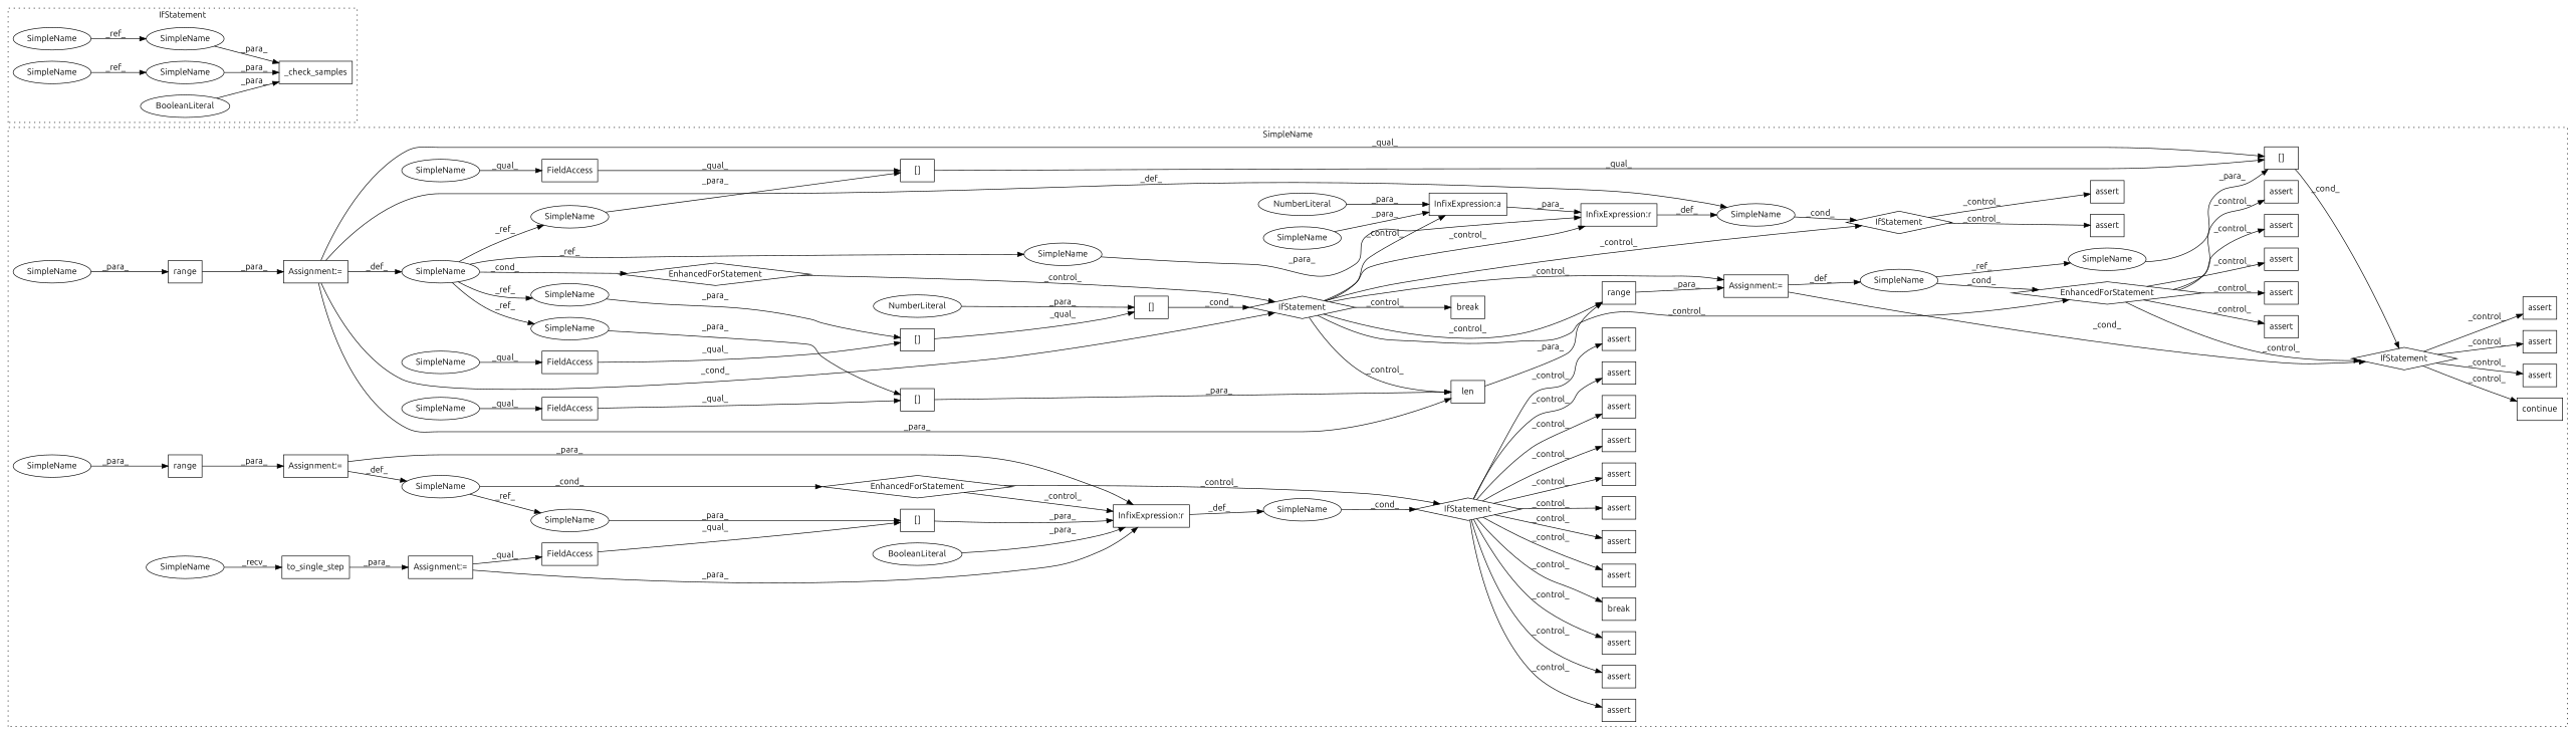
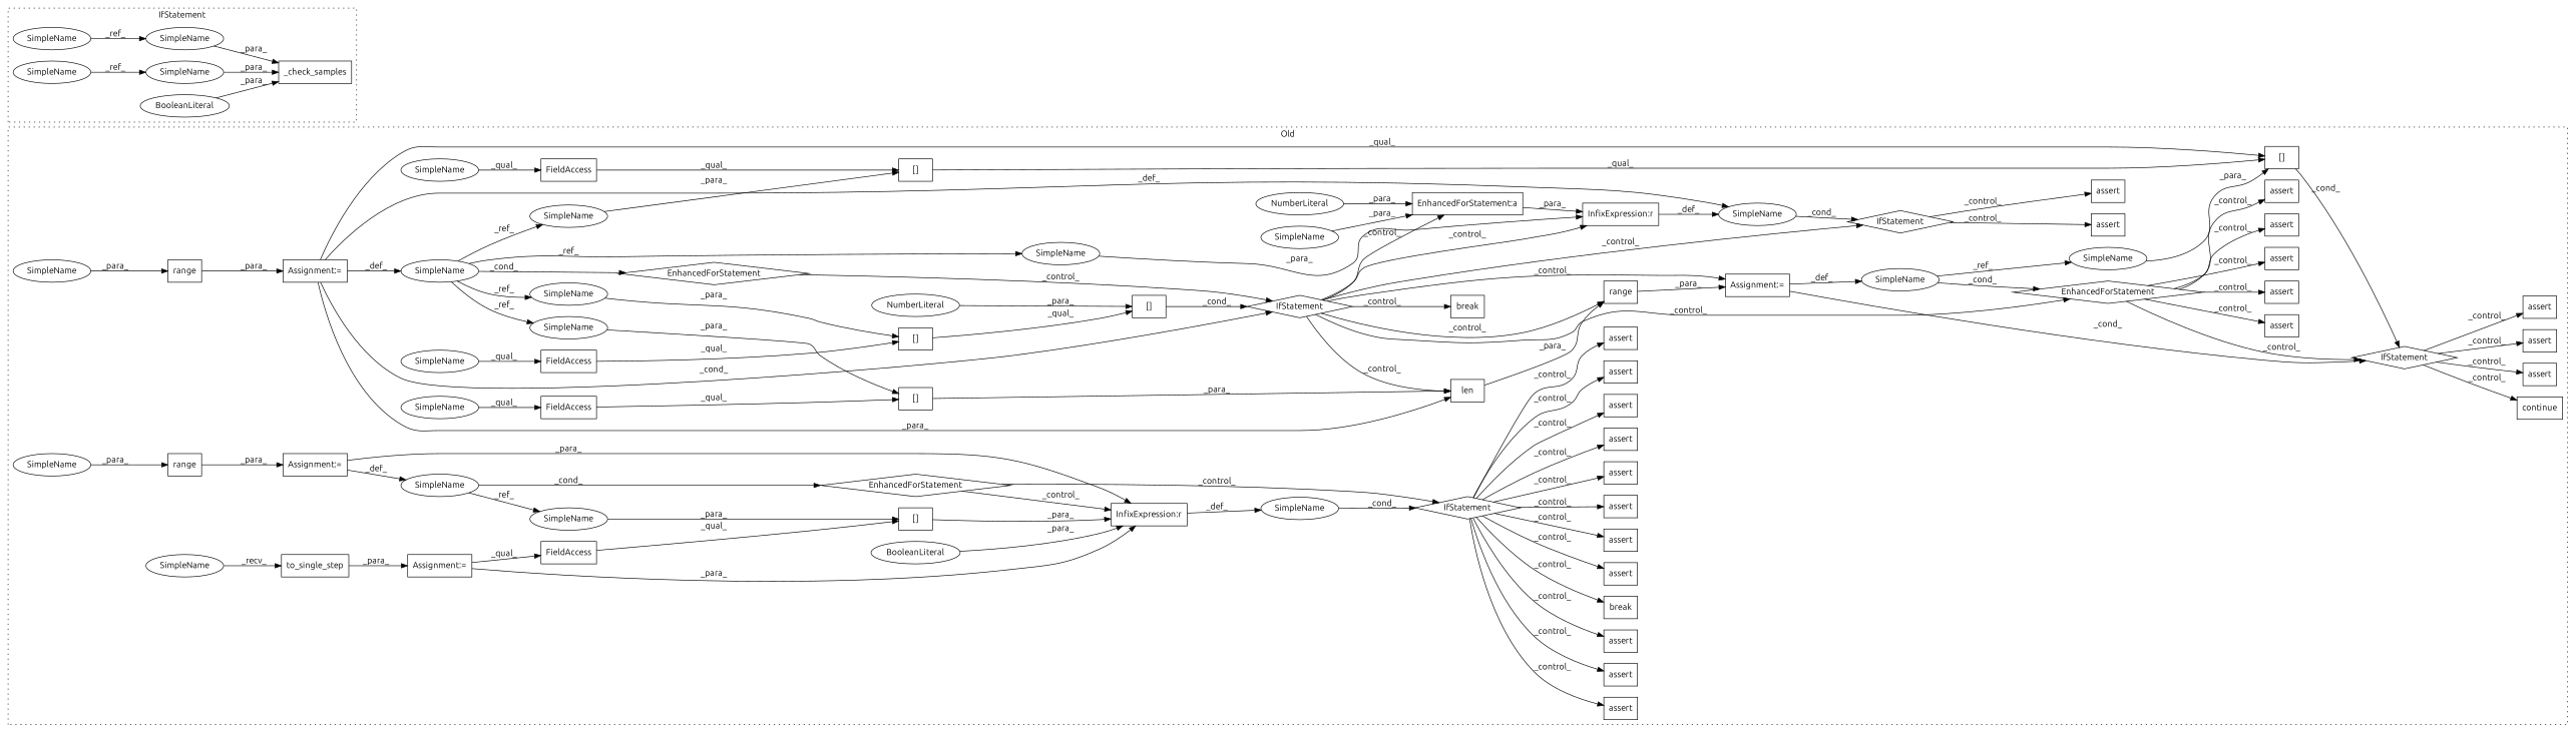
  digraph {
    fontname=Ubuntu
    rankdir=LR
    node [a=32 fontname=Ubuntu l=1 shape=box]
    edge [fontname=Ubuntu]
    n1 [l="12,1" label=assert s="3994,4049"]
-   n2 [a=27 l=3 label="InfixExpression:a" s=3972]
+   n2 [a=27 l=3 label="EnhancedForStatement:a" s=3972]
    n3 [a=2 l="21,1" label="[]" s="3896,3918"]
    n4 [a=34 label=NumberLiteral s=3975 shape=ellipse]
    n5 [a=34 label=NumberLiteral s=3917 shape=ellipse]
    n6 [a=2 l="18,1" label="[]" s="3896,3915"]
    n7 [l="6,1" label=range s="3864,3881"]
    n8 [a=2 l="18,1" label="[]" s="4234,4253"]
    n9 [a=10 l=6 label=break s=3931]
    n10 [a=2 l="18,1" label="[]" s="4719,4738"]
    n11 [a=70 l="57,2" label=EnhancedForStatement s="4159,4256" shape=diamond]
    n12 [a=2 l="21,1" label="[]" s="4719,4741"]
    n13 [a=70 l="53,2" label=EnhancedForStatement s="3803,3882" shape=diamond]
    n14 [a=27 l=3 label="InfixExpression:r" s=3957]
    n15 [a=42 label=SimpleName shape=ellipse l=""]
    n16 [l="12,1" label=assert s="4065,4142"]
    n17 [l="4,1" label=len s="4230,4254"]
    n18 [l="12,1" label=assert s="4530,4595"]
    n19 [a=22 l=17 label=FieldAccess s=4234]
    n20 [a=22 l=17 label=FieldAccess s=3896]
    n21 [l="12,1" label=assert s="4273,4334"]
    n22 [a=22 l=17 label=FieldAccess s=4719]
    n23 [l="16,1" label=assert s="4350,4423"]
    n24 [a=18 l=9 label=continue s=4756]
    n25 [l="16,1" label=assert s="4965,5056"]
    n26 [a=25 l="4,2" label=IfStatement s="3892,3919" shape=diamond]
    n27 [l="16,1" label=assert s="4611,4704"]
    n28 [a=25 l="4,2" label=IfStatement s="4715,4742" shape=diamond]
    n29 [l="16,1" label=assert s="4876,4949"]
    n30 [l="6,1" label=range s="5188,5205"]
    n31 [a=2 l="30,1" label="[]" s="5220,5251"]
    n32 [a=42 label=SimpleName s=5184 shape=ellipse]
    n33 [a=70 l="53,2" label=EnhancedForStatement s="5127,5206" shape=diamond]
    n34 [a=27 l=4 label="InfixExpression:r" s=5252]
    n35 [a=10 l=6 label=break s=5272]
    n36 [a=42 label=SimpleName shape=ellipse l=""]
    n37 [l="12,1" label=assert s="5622,5709"]
    n38 [a=22 l=29 label=FieldAccess s=5220]
    n39 [l="16,1" label=assert s="4789,4860"]
    n40 [a=25 l="4,2" label=IfStatement s="5216,5260" shape=diamond]
    n41 [l="16,1" label=assert s="5543,5608"]
    n42 [a=25 l="4,2" label=IfStatement s="3952,3977" shape=diamond]
    n43 [l="12,1" label=assert s="5298,5359"]
    n44 [l="6,1" label=range s="4224,4255"]
    n45 [l="12,1" label=assert s="6080,6148"]
    n46 [a=9 l=4 label=BooleanLiteral s=5256 shape=ellipse]
    n47 [l="16,1" label=assert s="4439,4514"]
    n48 [a=42 label=SimpleName s=4220 shape=ellipse]
    n49 [l="16,1" label=assert s="5801,5884"]
    n50 [a=42 label=SimpleName s=3860 shape=ellipse]
    n51 [l="12,1" label=assert s="5723,5787"]
    n52 [l=16 label=to_single_step s=5105]
    n53 [l="16,1" label=assert s="5466,5529"]
    n54 [a=7 label="Assignment:=" s=5096]
    n55 [l="16,1" label=assert s="5898,5974"]
    n56 [a=7 l="53,2" label="Assignment:=" s="5127,5206"]
    n57 [l="12,1" label=assert s="5373,5452"]
    n58 [a=7 l="57,2" label="Assignment:=" s="4159,4256"]
    n59 [l="16,1" label=assert s="6162,6258"]
    n60 [a=7 l="53,2" label="Assignment:=" s="3803,3882"]
    n61 [l="16,1" label=assert s="5988,6066"]
    n62 [a=42 l=11 label=SimpleName s=3961 shape=ellipse]
    n63 [a=42 l=11 label=SimpleName s=3870 shape=ellipse]
    n64 [a=42 l=11 label=SimpleName s=5194 shape=ellipse]
    n65 [a=42 label=SimpleName s=4740 shape=ellipse]
    n66 [a=42 label=SimpleName s=3956 shape=ellipse]
    n67 [a=42 label=SimpleName s=4737 shape=ellipse]
    n68 [a=42 label=SimpleName s=3914 shape=ellipse]
    n69 [a=42 label=SimpleName s=4252 shape=ellipse]
    n70 [a=42 l=7 label=SimpleName s=4234 shape=ellipse]
    n71 [a=42 l=7 label=SimpleName s=3896 shape=ellipse]
    n72 [a=42 l=7 label=SimpleName s=4719 shape=ellipse]
    n73 [a=42 l=7 label=SimpleName s=5097 shape=ellipse]
    n74 [a=42 label=SimpleName s=5250 shape=ellipse]
    n75 [l="15,1" label=_check_samples s="1102,1151"]
    n76 [a=42 l=11 label=SimpleName s=993 shape=ellipse]
    n77 [a=42 l=7 label=SimpleName s=1032 shape=ellipse]
    n78 [a=9 l=4 label=BooleanLiteral s=1147 shape=ellipse]
    n79 [a=42 l=11 label=SimpleName s=1125 shape=ellipse]
    n80 [a=42 l=7 label=SimpleName s=1117 shape=ellipse]
    subgraph cluster_1 {
-     label=SimpleName
+     label=Old
      style=dotted
      n1
      n2
      n3
      n4
      n5
      n6
      n7
      n8
      n9
      n10
      n11
      n12
      n13
      n14
      n15
      n16
      n17
      n18
      n19
      n20
      n21
      n22
      n23
      n24
      n25
      n26
      n27
      n28
      n29
      n30
      n31
      n32
      n33
      n34
      n35
      n36
      n37
      n38
      n39
      n40
      n41
      n42
      n43
      n44
      n45
      n46
      n47
      n48
      n49
      n50
      n51
      n52
      n53
      n54
      n55
      n56
      n57
      n58
      n59
      n60
      n61
      n62
      n63
      n64
      n65
      n66
      n67
      n68
      n69
      n70
      n71
      n72
      n73
      n74
    }
    subgraph cluster_2 {
      label=IfStatement
      style=dotted
      n75
      n76
      n77
      n78
      n79
      n80
    }
    n2 -> n14 [label=_para_]
    n3 -> n26 [label=_cond_]
    n4 -> n2 [label=_para_]
    n5 -> n3 [label=_para_]
    n6 -> n3 [label=_qual_]
    n7 -> n60 [label=_para_]
    n8 -> n17 [label=_para_]
    n10 -> n12 [label=_qual_]
    n11 -> n18 [label=_control_]
    n11 -> n21 [label=_control_]
    n11 -> n23 [label=_control_]
    n11 -> n27 [label=_control_]
    n11 -> n28 [label=_control_]
    n11 -> n47 [label=_control_]
    n12 -> n28 [label=_cond_]
    n13 -> n26 [label=_control_]
    n14 -> n15 [label=_def_]
    n15 -> n42 [label=_cond_]
    n17 -> n44 [label=_para_]
    n19 -> n8 [label=_qual_]
    n20 -> n6 [label=_qual_]
    n22 -> n10 [label=_qual_]
    n26 -> n2 [label=_control_]
    n26 -> n9 [label=_control_]
    n26 -> n11 [label=_control_]
    n26 -> n14 [label=_control_]
    n26 -> n17 [label=_control_]
    n26 -> n42 [label=_control_]
    n26 -> n44 [label=_control_]
    n26 -> n58 [label=_control_]
    n28 -> n24 [label=_control_]
    n28 -> n25 [label=_control_]
    n28 -> n29 [label=_control_]
    n28 -> n39 [label=_control_]
    n30 -> n56 [label=_para_]
    n31 -> n34 [label=_para_]
    n32 -> n33 [label=_cond_]
    n32 -> n74 [label=_ref_]
    n33 -> n34 [label=_control_]
    n33 -> n40 [label=_control_]
    n34 -> n36 [label=_def_]
    n36 -> n40 [label=_cond_]
    n38 -> n31 [label=_qual_]
    n40 -> n35 [label=_control_]
    n40 -> n37 [label=_control_]
    n40 -> n41 [label=_control_]
    n40 -> n43 [label=_control_]
    n40 -> n45 [label=_control_]
    n40 -> n49 [label=_control_]
    n40 -> n51 [label=_control_]
    n40 -> n53 [label=_control_]
    n40 -> n55 [label=_control_]
    n40 -> n57 [label=_control_]
    n40 -> n59 [label=_control_]
    n40 -> n61 [label=_control_]
    n42 -> n1 [label=_control_]
    n42 -> n16 [label=_control_]
    n44 -> n58 [label=_para_]
    n46 -> n34 [label=_para_]
    n48 -> n11 [label=_cond_]
    n48 -> n65 [label=_ref_]
    n50 -> n13 [label=_cond_]
    n50 -> n66 [label=_ref_]
    n50 -> n67 [label=_ref_]
    n50 -> n68 [label=_ref_]
    n50 -> n69 [label=_ref_]
    n52 -> n54 [label=_para_]
    n54 -> n34 [label=_para_]
    n54 -> n38 [label=_qual_]
    n56 -> n32 [label=_def_]
    n56 -> n34 [label=_para_]
    n58 -> n28 [label=_cond_]
    n58 -> n48 [label=_def_]
    n60 -> n12 [label=_qual_]
    n60 -> n15 [label=_def_]
    n60 -> n17 [label=_para_]
    n60 -> n26 [label=_cond_]
    n60 -> n50 [label=_def_]
    n62 -> n2 [label=_para_]
    n63 -> n7 [label=_para_]
    n64 -> n30 [label=_para_]
    n65 -> n12 [label=_para_]
    n66 -> n14 [label=_para_]
    n67 -> n10 [label=_para_]
    n68 -> n6 [label=_para_]
    n69 -> n8 [label=_para_]
    n70 -> n19 [label=_qual_]
    n71 -> n20 [label=_qual_]
    n72 -> n22 [label=_qual_]
    n73 -> n52 [label=_recv_]
    n74 -> n31 [label=_para_]
    n76 -> n79 [label=_ref_]
    n77 -> n80 [label=_ref_]
    n78 -> n75 [label=_para_]
    n79 -> n75 [label=_para_]
    n80 -> n75 [label=_para_]
  }
